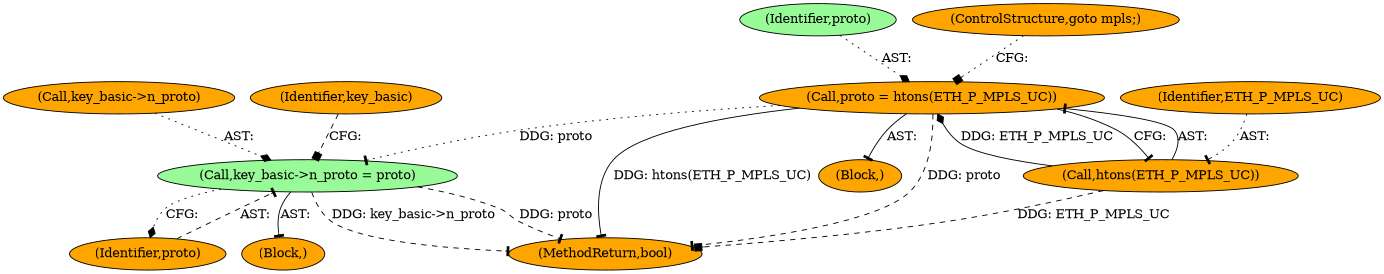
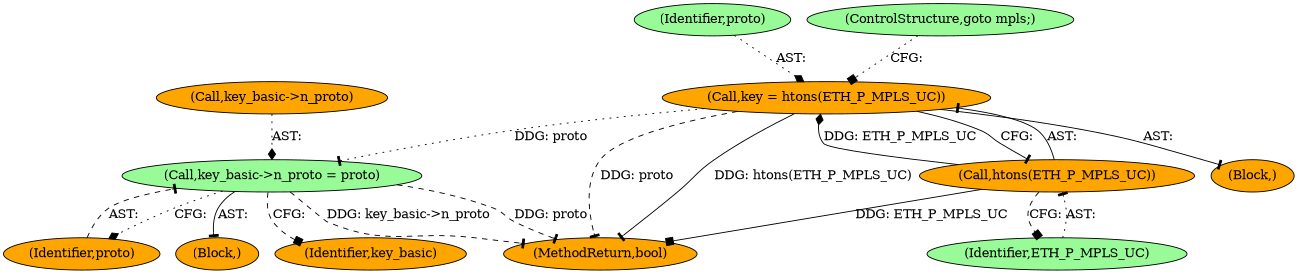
  digraph {
    node [fillcolor=orange style=filled]
    edge [arrowhead=tee style=dashed]
    n1 [fillcolor=palegreen label="(Call,key_basic->n_proto = proto)"]
    n2 [label="(MethodReturn,bool)"]
    n3 [label="(Identifier,proto)"]
    n4 [label="(Block,)"]
-   n5 [label="(Call,proto = htons(ETH_P_MPLS_UC))"]
+   n5 [label="(Call,key = htons(ETH_P_MPLS_UC))"]
    n6 [label="(Call,htons(ETH_P_MPLS_UC))"]
    n7 [label="(Block,)"]
-   n8 [label="(Identifier,ETH_P_MPLS_UC)"]
+   n8 [fillcolor=palegreen label="(Identifier,ETH_P_MPLS_UC)"]
    n9 [fillcolor=palegreen label="(Identifier,proto)"]
    n10 [label="(Identifier,key_basic)"]
    n11 [label="(Call,key_basic->n_proto)"]
-   n12 [label="(ControlStructure,goto mpls;)"]
+   n12 [fillcolor=palegreen label="(ControlStructure,goto mpls;)"]
    n1 -> n2 [label="DDG: proto"]
    n1 -> n2 [label="DDG: key_basic->n_proto"]
    n1 -> n3 [arrowhead=diamond label="CFG: " style=dotted]
    n1 -> n4 [label="AST: " style=solid]
    n3 -> n1 [label="AST: "]
    n5 -> n1 [label="DDG: proto" style=dotted]
    n5 -> n2 [label="DDG: htons(ETH_P_MPLS_UC)" style=solid]
    n5 -> n2 [label="DDG: proto"]
    n5 -> n6 [label="CFG: " style=solid]
    n5 -> n7 [label="AST: " style=solid]
-   n6 -> n2 [arrowhead=box label="DDG: ETH_P_MPLS_UC"]
+   n6 -> n2 [arrowhead=box label="DDG: ETH_P_MPLS_UC" style=solid]
    n6 -> n5 [label="AST: " style=solid]
    n6 -> n5 [arrowhead=diamond label="DDG: ETH_P_MPLS_UC" style=solid]
+   n6 -> n8 [arrowhead=box label="CFG: "]
    n8 -> n6 [label="AST: " style=dotted]
    n9 -> n5 [arrowhead=diamond label="AST: " style=dotted]
-   n10 -> n1 [arrowhead=box label="CFG: "]
+   n1 -> n10 [arrowhead=box label="CFG: "]
    n11 -> n1 [arrowhead=diamond label="AST: " style=dotted]
    n12 -> n5 [arrowhead=box label="CFG: " style=dotted]
  }
